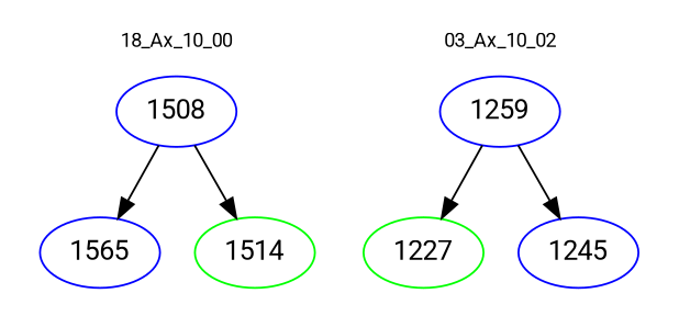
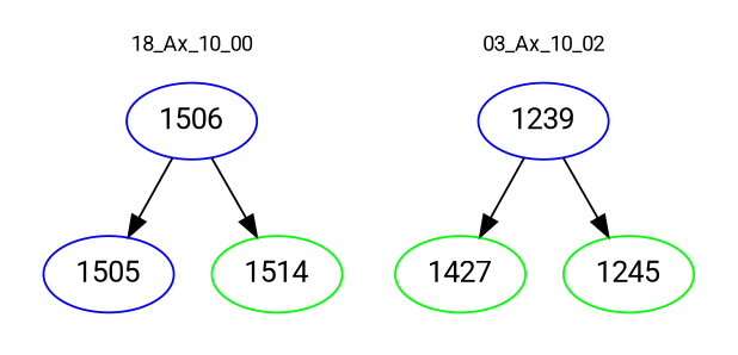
  digraph {
    fontname=Roboto
    node [color=blue fontname=Roboto]
    edge [color=black fontname=Roboto]
-   n1 [label=1508]
-   n2 [label=1565]
+   n1 [label=1506]
+   n2 [label=1505]
    n3 [color=green label=1514]
-   n4 [label=1259]
-   n5 [color=green label=1227]
-   n6 [label=1245]
+   n4 [label=1239]
+   n5 [color=green label=1427]
+   n6 [color=green label=1245]
    subgraph cluster_1 {
      color=white
      fontsize=10
      label="18_Ax_10_00"
      n1
      n2
      n3
    }
    subgraph cluster_2 {
      color=white
      fontsize=10
      label="03_Ax_10_02"
      n4
      n5
      n6
    }
    n1 -> n2
    n1 -> n3
    n4 -> n5
    n4 -> n6
  }
